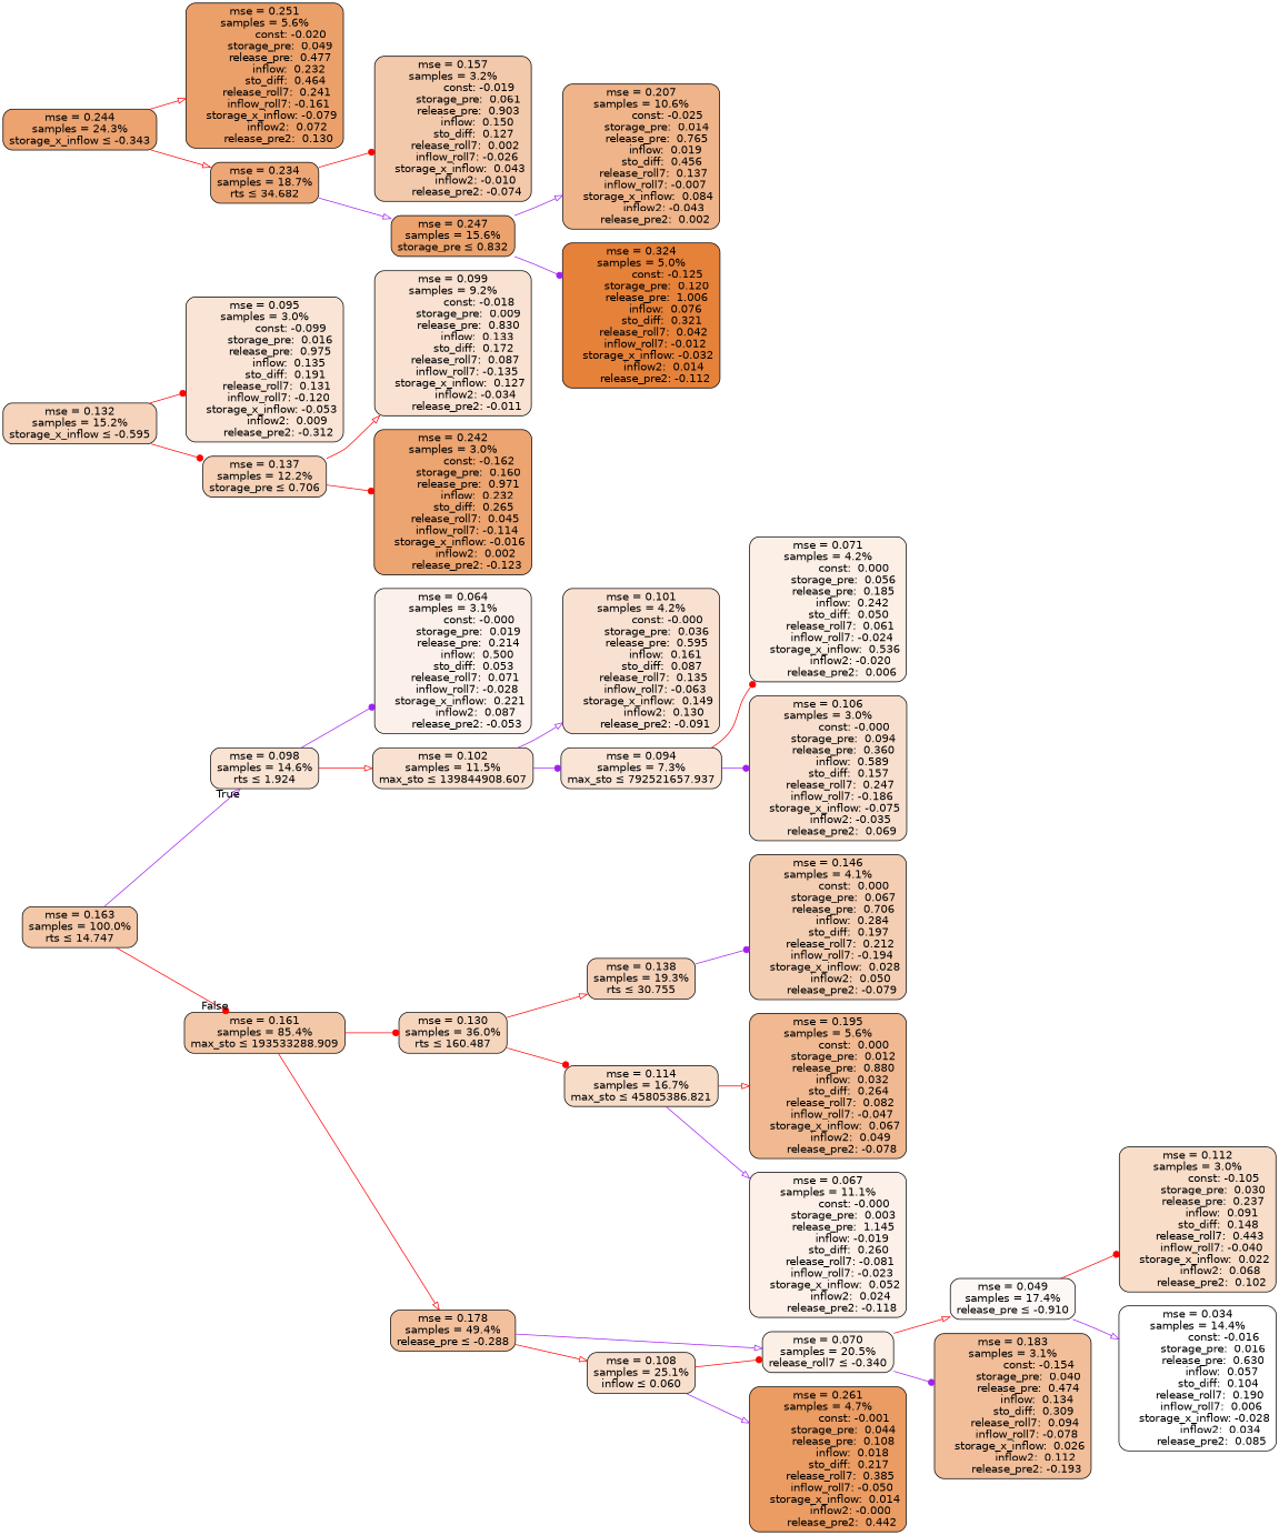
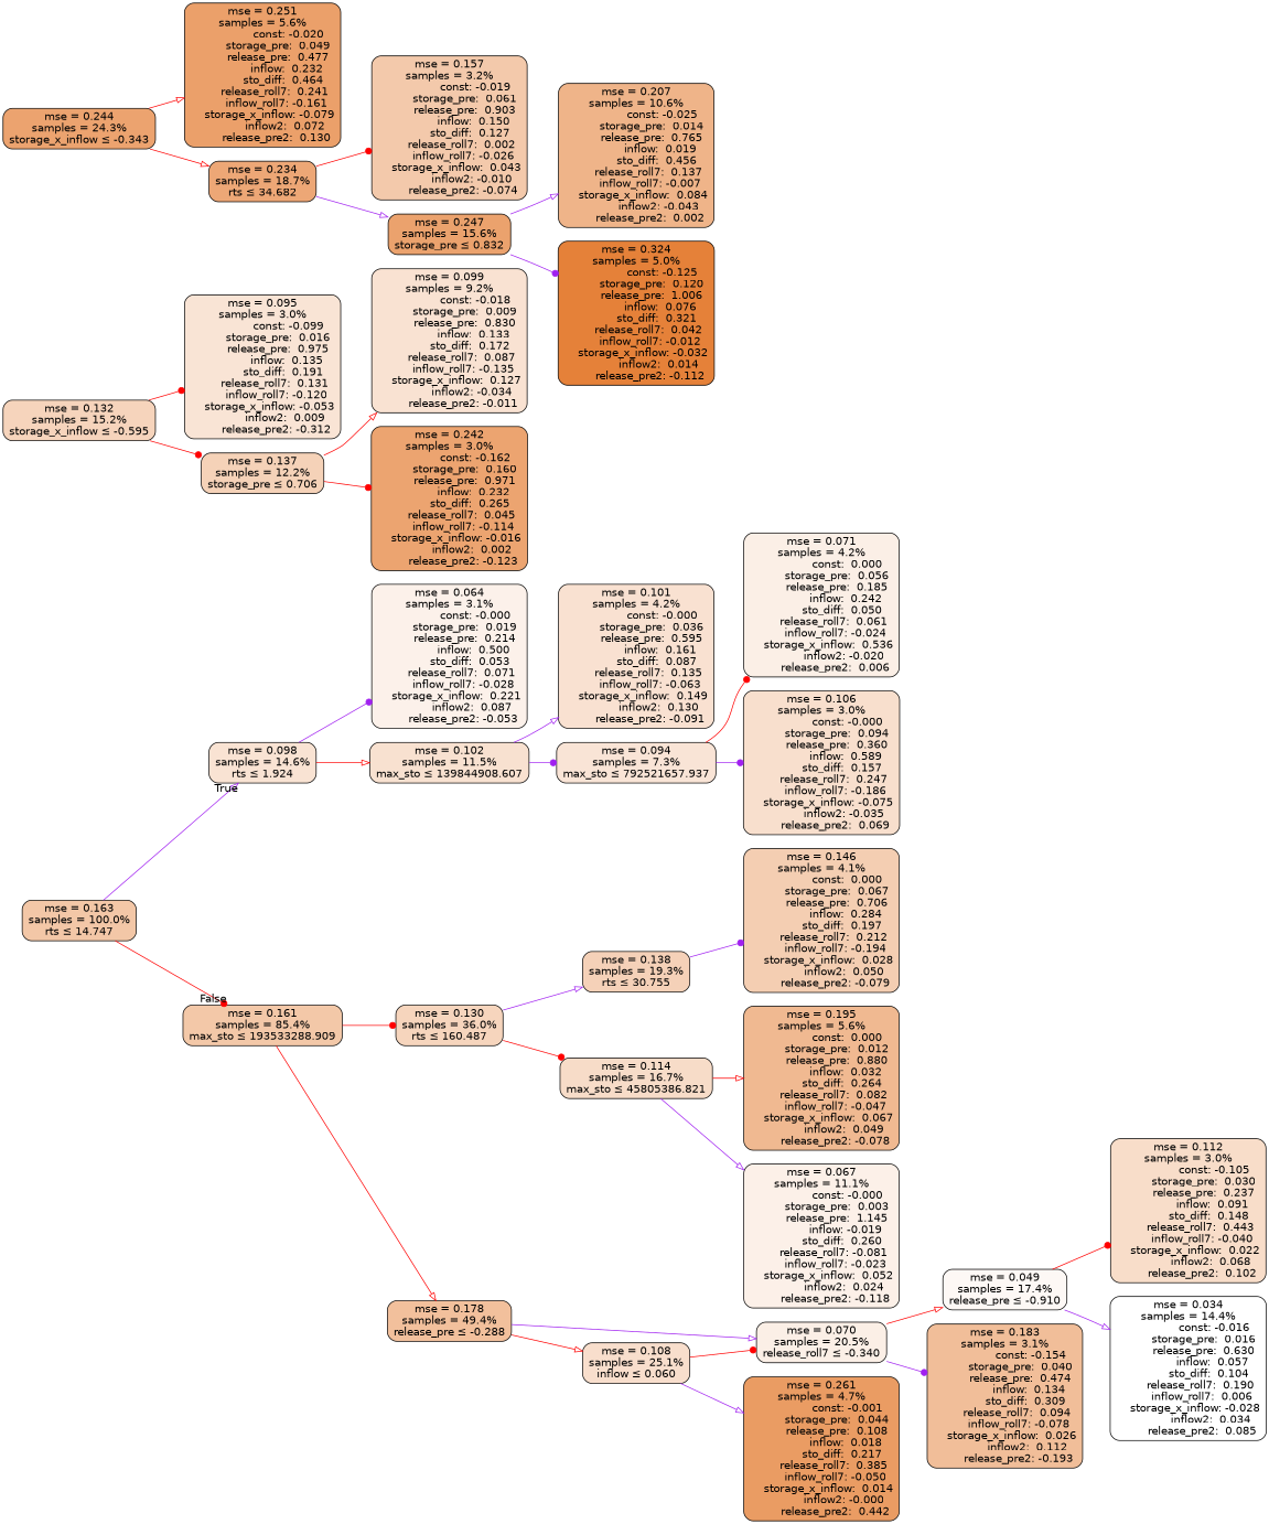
  digraph {
    fontname="DejaVu Sans"
    rankdir=LR
    node [color=black fillcolor="#fbefe6" fontname="DejaVu Sans" shape=rectangle style="filled, rounded"]
    edge [arrowhead=onormal color=red fontname="DejaVu Sans"]
    n1 [fillcolor="#f3c7a7" label="mse = 0.163\nsamples = 100.0%\nrts &le; 14.747"]
    n2 [fillcolor="#f9e3d3" label="mse = 0.098\nsamples = 14.6%\nrts &le; 1.924"]
    n3 [fillcolor="#f3c8a8" label="mse = 0.161\nsamples = 85.4%\nmax_sto &le; 193533288.909"]
    n4 [fillcolor="#fcf1ea" label="mse = 0.064\nsamples = 3.1%\n               const: -0.000\n         storage_pre:  0.019\n         release_pre:  0.214\n              inflow:  0.500\n            sto_diff:  0.053\n       release_roll7:  0.071\n        inflow_roll7: -0.028\n    storage_x_inflow:  0.221\n             inflow2:  0.087\n        release_pre2: -0.053"]
    n5 [fillcolor="#f8e1d0" label="mse = 0.102\nsamples = 11.5%\nmax_sto &le; 139844908.607"]
    n6 [fillcolor="#f6d5bd" label="mse = 0.130\nsamples = 36.0%\nrts &le; 160.487"]
    n7 [fillcolor="#f2c09c" label="mse = 0.178\nsamples = 49.4%\nrelease_pre &le; -0.288"]
    n8 [fillcolor="#f9e1d1" label="mse = 0.101\nsamples = 4.2%\n               const: -0.000\n         storage_pre:  0.036\n         release_pre:  0.595\n              inflow:  0.161\n            sto_diff:  0.087\n       release_roll7:  0.135\n        inflow_roll7: -0.063\n    storage_x_inflow:  0.149\n             inflow2:  0.130\n        release_pre2: -0.091"]
    n9 [fillcolor="#f9e4d6" label="mse = 0.094\nsamples = 7.3%\nmax_sto &le; 792521657.937"]
    n10 [label="mse = 0.071\nsamples = 4.2%\n               const:  0.000\n         storage_pre:  0.056\n         release_pre:  0.185\n              inflow:  0.242\n            sto_diff:  0.050\n       release_roll7:  0.061\n        inflow_roll7: -0.024\n    storage_x_inflow:  0.536\n             inflow2: -0.020\n        release_pre2:  0.006"]
    n11 [fillcolor="#f8dfcd" label="mse = 0.106\nsamples = 3.0%\n               const: -0.000\n         storage_pre:  0.094\n         release_pre:  0.360\n              inflow:  0.589\n            sto_diff:  0.157\n       release_roll7:  0.247\n        inflow_roll7: -0.186\n    storage_x_inflow: -0.075\n             inflow2: -0.035\n        release_pre2:  0.069"]
    n12 [fillcolor="#f5d1b8" label="mse = 0.138\nsamples = 19.3%\nrts &le; 30.755"]
    n13 [fillcolor="#f7dcc8" label="mse = 0.114\nsamples = 16.7%\nmax_sto &le; 45805386.821"]
    n14 [fillcolor="#f8decc" label="mse = 0.108\nsamples = 25.1%\ninflow &le; 0.060"]
    n15 [label="mse = 0.070\nsamples = 20.5%\nrelease_roll7 &le; -0.340"]
    n16 [fillcolor="#f4ceb2" label="mse = 0.146\nsamples = 4.1%\n               const:  0.000\n         storage_pre:  0.067\n         release_pre:  0.706\n              inflow:  0.284\n            sto_diff:  0.197\n       release_roll7:  0.212\n        inflow_roll7: -0.194\n    storage_x_inflow:  0.028\n             inflow2:  0.050\n        release_pre2: -0.079"]
    n17 [fillcolor="#f0b991" label="mse = 0.195\nsamples = 5.6%\n               const:  0.000\n         storage_pre:  0.012\n         release_pre:  0.880\n              inflow:  0.032\n            sto_diff:  0.264\n       release_roll7:  0.082\n        inflow_roll7: -0.047\n    storage_x_inflow:  0.067\n             inflow2:  0.049\n        release_pre2: -0.078"]
    n18 [fillcolor="#fcf0e8" label="mse = 0.067\nsamples = 11.1%\n               const: -0.000\n         storage_pre:  0.003\n         release_pre:  1.145\n              inflow: -0.019\n            sto_diff:  0.260\n       release_roll7: -0.081\n        inflow_roll7: -0.023\n    storage_x_inflow:  0.052\n             inflow2:  0.024\n        release_pre2: -0.118"]
    n19 [fillcolor="#f6d4bc" label="mse = 0.132\nsamples = 15.2%\nstorage_x_inflow &le; -0.595"]
    n20 [fillcolor="#f9e4d5" label="mse = 0.095\nsamples = 3.0%\n               const: -0.099\n         storage_pre:  0.016\n         release_pre:  0.975\n              inflow:  0.135\n            sto_diff:  0.191\n       release_roll7:  0.131\n        inflow_roll7: -0.120\n    storage_x_inflow: -0.053\n             inflow2:  0.009\n        release_pre2: -0.312"]
    n21 [fillcolor="#f5d2b8" label="mse = 0.137\nsamples = 12.2%\nstorage_pre &le; 0.706"]
    n22 [fillcolor="#f9e2d2" label="mse = 0.099\nsamples = 9.2%\n               const: -0.018\n         storage_pre:  0.009\n         release_pre:  0.830\n              inflow:  0.133\n            sto_diff:  0.172\n       release_roll7:  0.087\n        inflow_roll7: -0.135\n    storage_x_inflow:  0.127\n             inflow2: -0.034\n        release_pre2: -0.011"]
    n23 [fillcolor="#eca470" label="mse = 0.242\nsamples = 3.0%\n               const: -0.162\n         storage_pre:  0.160\n         release_pre:  0.971\n              inflow:  0.232\n            sto_diff:  0.265\n       release_roll7:  0.045\n        inflow_roll7: -0.114\n    storage_x_inflow: -0.016\n             inflow2:  0.002\n        release_pre2: -0.123"]
    n24 [fillcolor="#ea9c63" label="mse = 0.261\nsamples = 4.7%\n               const: -0.001\n         storage_pre:  0.044\n         release_pre:  0.108\n              inflow:  0.018\n            sto_diff:  0.217\n       release_roll7:  0.385\n        inflow_roll7: -0.050\n    storage_x_inflow:  0.014\n             inflow2: -0.000\n        release_pre2:  0.442"]
    n25 [fillcolor="#eca36f" label="mse = 0.244\nsamples = 24.3%\nstorage_x_inflow &le; -0.343"]
    n26 [fillcolor="#eba06a" label="mse = 0.251\nsamples = 5.6%\n               const: -0.020\n         storage_pre:  0.049\n         release_pre:  0.477\n              inflow:  0.232\n            sto_diff:  0.464\n       release_roll7:  0.241\n        inflow_roll7: -0.161\n    storage_x_inflow: -0.079\n             inflow2:  0.072\n        release_pre2:  0.130"]
    n27 [fillcolor="#eda776" label="mse = 0.234\nsamples = 18.7%\nrts &le; 34.682"]
    n28 [fillcolor="#fdf8f5" label="mse = 0.049\nsamples = 17.4%\nrelease_pre &le; -0.910"]
    n29 [fillcolor="#f1be99" label="mse = 0.183\nsamples = 3.1%\n               const: -0.154\n         storage_pre:  0.040\n         release_pre:  0.474\n              inflow:  0.134\n            sto_diff:  0.309\n       release_roll7:  0.094\n        inflow_roll7: -0.078\n    storage_x_inflow:  0.026\n             inflow2:  0.112\n        release_pre2: -0.193"]
    n30 [fillcolor="#f8ddc9" label="mse = 0.112\nsamples = 3.0%\n               const: -0.105\n         storage_pre:  0.030\n         release_pre:  0.237\n              inflow:  0.091\n            sto_diff:  0.148\n       release_roll7:  0.443\n        inflow_roll7: -0.040\n    storage_x_inflow:  0.022\n             inflow2:  0.068\n        release_pre2:  0.102"]
    n31 [fillcolor="#ffffff" label="mse = 0.034\nsamples = 14.4%\n               const: -0.016\n         storage_pre:  0.016\n         release_pre:  0.630\n              inflow:  0.057\n            sto_diff:  0.104\n       release_roll7:  0.190\n        inflow_roll7:  0.006\n    storage_x_inflow: -0.028\n             inflow2:  0.034\n        release_pre2:  0.085"]
    n32 [fillcolor="#f3c9ab" label="mse = 0.157\nsamples = 3.2%\n               const: -0.019\n         storage_pre:  0.061\n         release_pre:  0.903\n              inflow:  0.150\n            sto_diff:  0.127\n       release_roll7:  0.002\n        inflow_roll7: -0.026\n    storage_x_inflow:  0.043\n             inflow2: -0.010\n        release_pre2: -0.074"]
    n33 [fillcolor="#eba26d" label="mse = 0.247\nsamples = 15.6%\nstorage_pre &le; 0.832"]
    n34 [fillcolor="#efb489" label="mse = 0.207\nsamples = 10.6%\n               const: -0.025\n         storage_pre:  0.014\n         release_pre:  0.765\n              inflow:  0.019\n            sto_diff:  0.456\n       release_roll7:  0.137\n        inflow_roll7: -0.007\n    storage_x_inflow:  0.084\n             inflow2: -0.043\n        release_pre2:  0.002"]
    n35 [fillcolor="#e58139" label="mse = 0.324\nsamples = 5.0%\n               const: -0.125\n         storage_pre:  0.120\n         release_pre:  1.006\n              inflow:  0.076\n            sto_diff:  0.321\n       release_roll7:  0.042\n        inflow_roll7: -0.012\n    storage_x_inflow: -0.032\n             inflow2:  0.014\n        release_pre2: -0.112"]
    n1 -> n2 [color=purple headlabel=True labelangle=45 labeldistance=2.5]
    n1 -> n3 [arrowhead=dot headlabel=False labelangle=-45 labeldistance=2.5]
    n2 -> n4 [arrowhead=dot color=purple]
    n2 -> n5
    n3 -> n6 [arrowhead=dot]
    n3 -> n7
    n5 -> n8 [color=purple]
    n5 -> n9 [arrowhead=dot color=purple]
-   n6 -> n12
+   n6 -> n12 [color=purple]
    n6 -> n13 [arrowhead=dot]
    n7 -> n14
    n7 -> n15 [color=purple]
    n9 -> n10 [arrowhead=dot]
    n9 -> n11 [arrowhead=dot color=purple]
    n12 -> n16 [arrowhead=dot color=purple]
    n13 -> n17
    n13 -> n18 [color=purple]
    n14 -> n15 [arrowhead=dot]
    n14 -> n24 [color=purple]
    n15 -> n28
    n15 -> n29 [arrowhead=dot color=purple]
    n19 -> n20 [arrowhead=dot]
    n19 -> n21 [arrowhead=dot]
    n21 -> n22
    n21 -> n23 [arrowhead=dot]
    n25 -> n26
    n25 -> n27
    n27 -> n32 [arrowhead=dot]
    n27 -> n33 [color=purple]
    n28 -> n30 [arrowhead=dot]
    n28 -> n31 [color=purple]
    n33 -> n34 [color=purple]
    n33 -> n35 [arrowhead=dot color=purple]
  }
